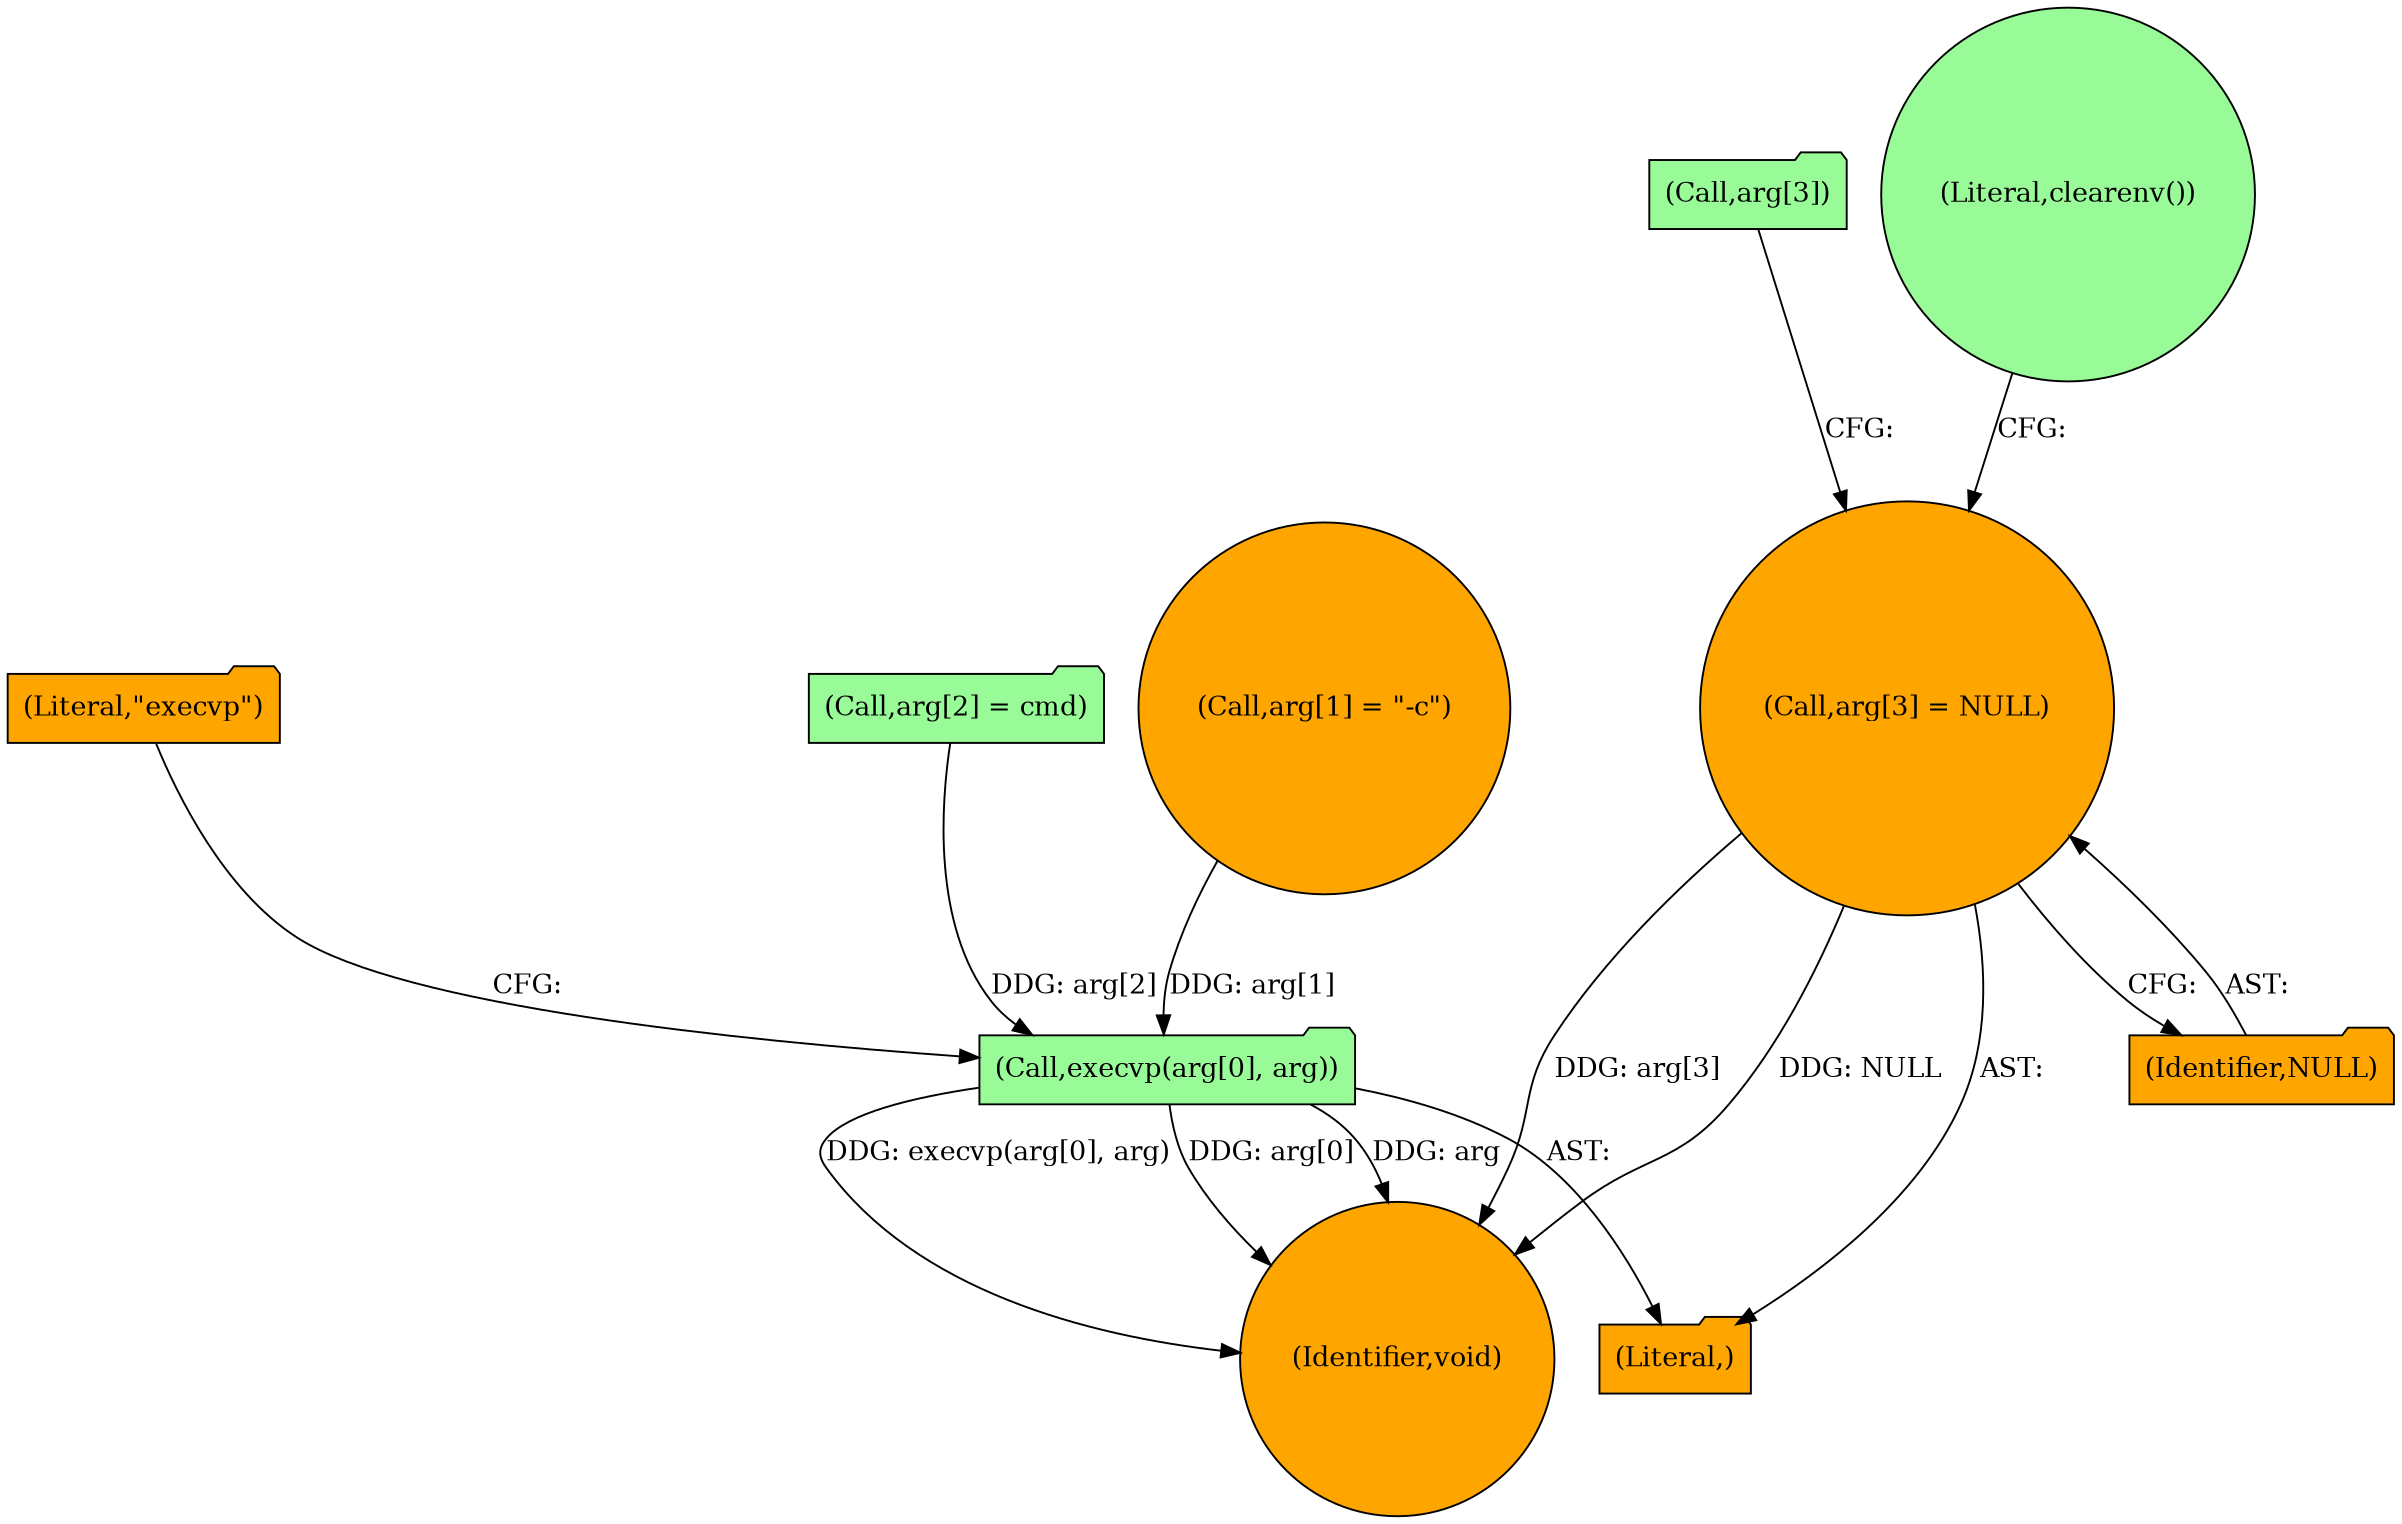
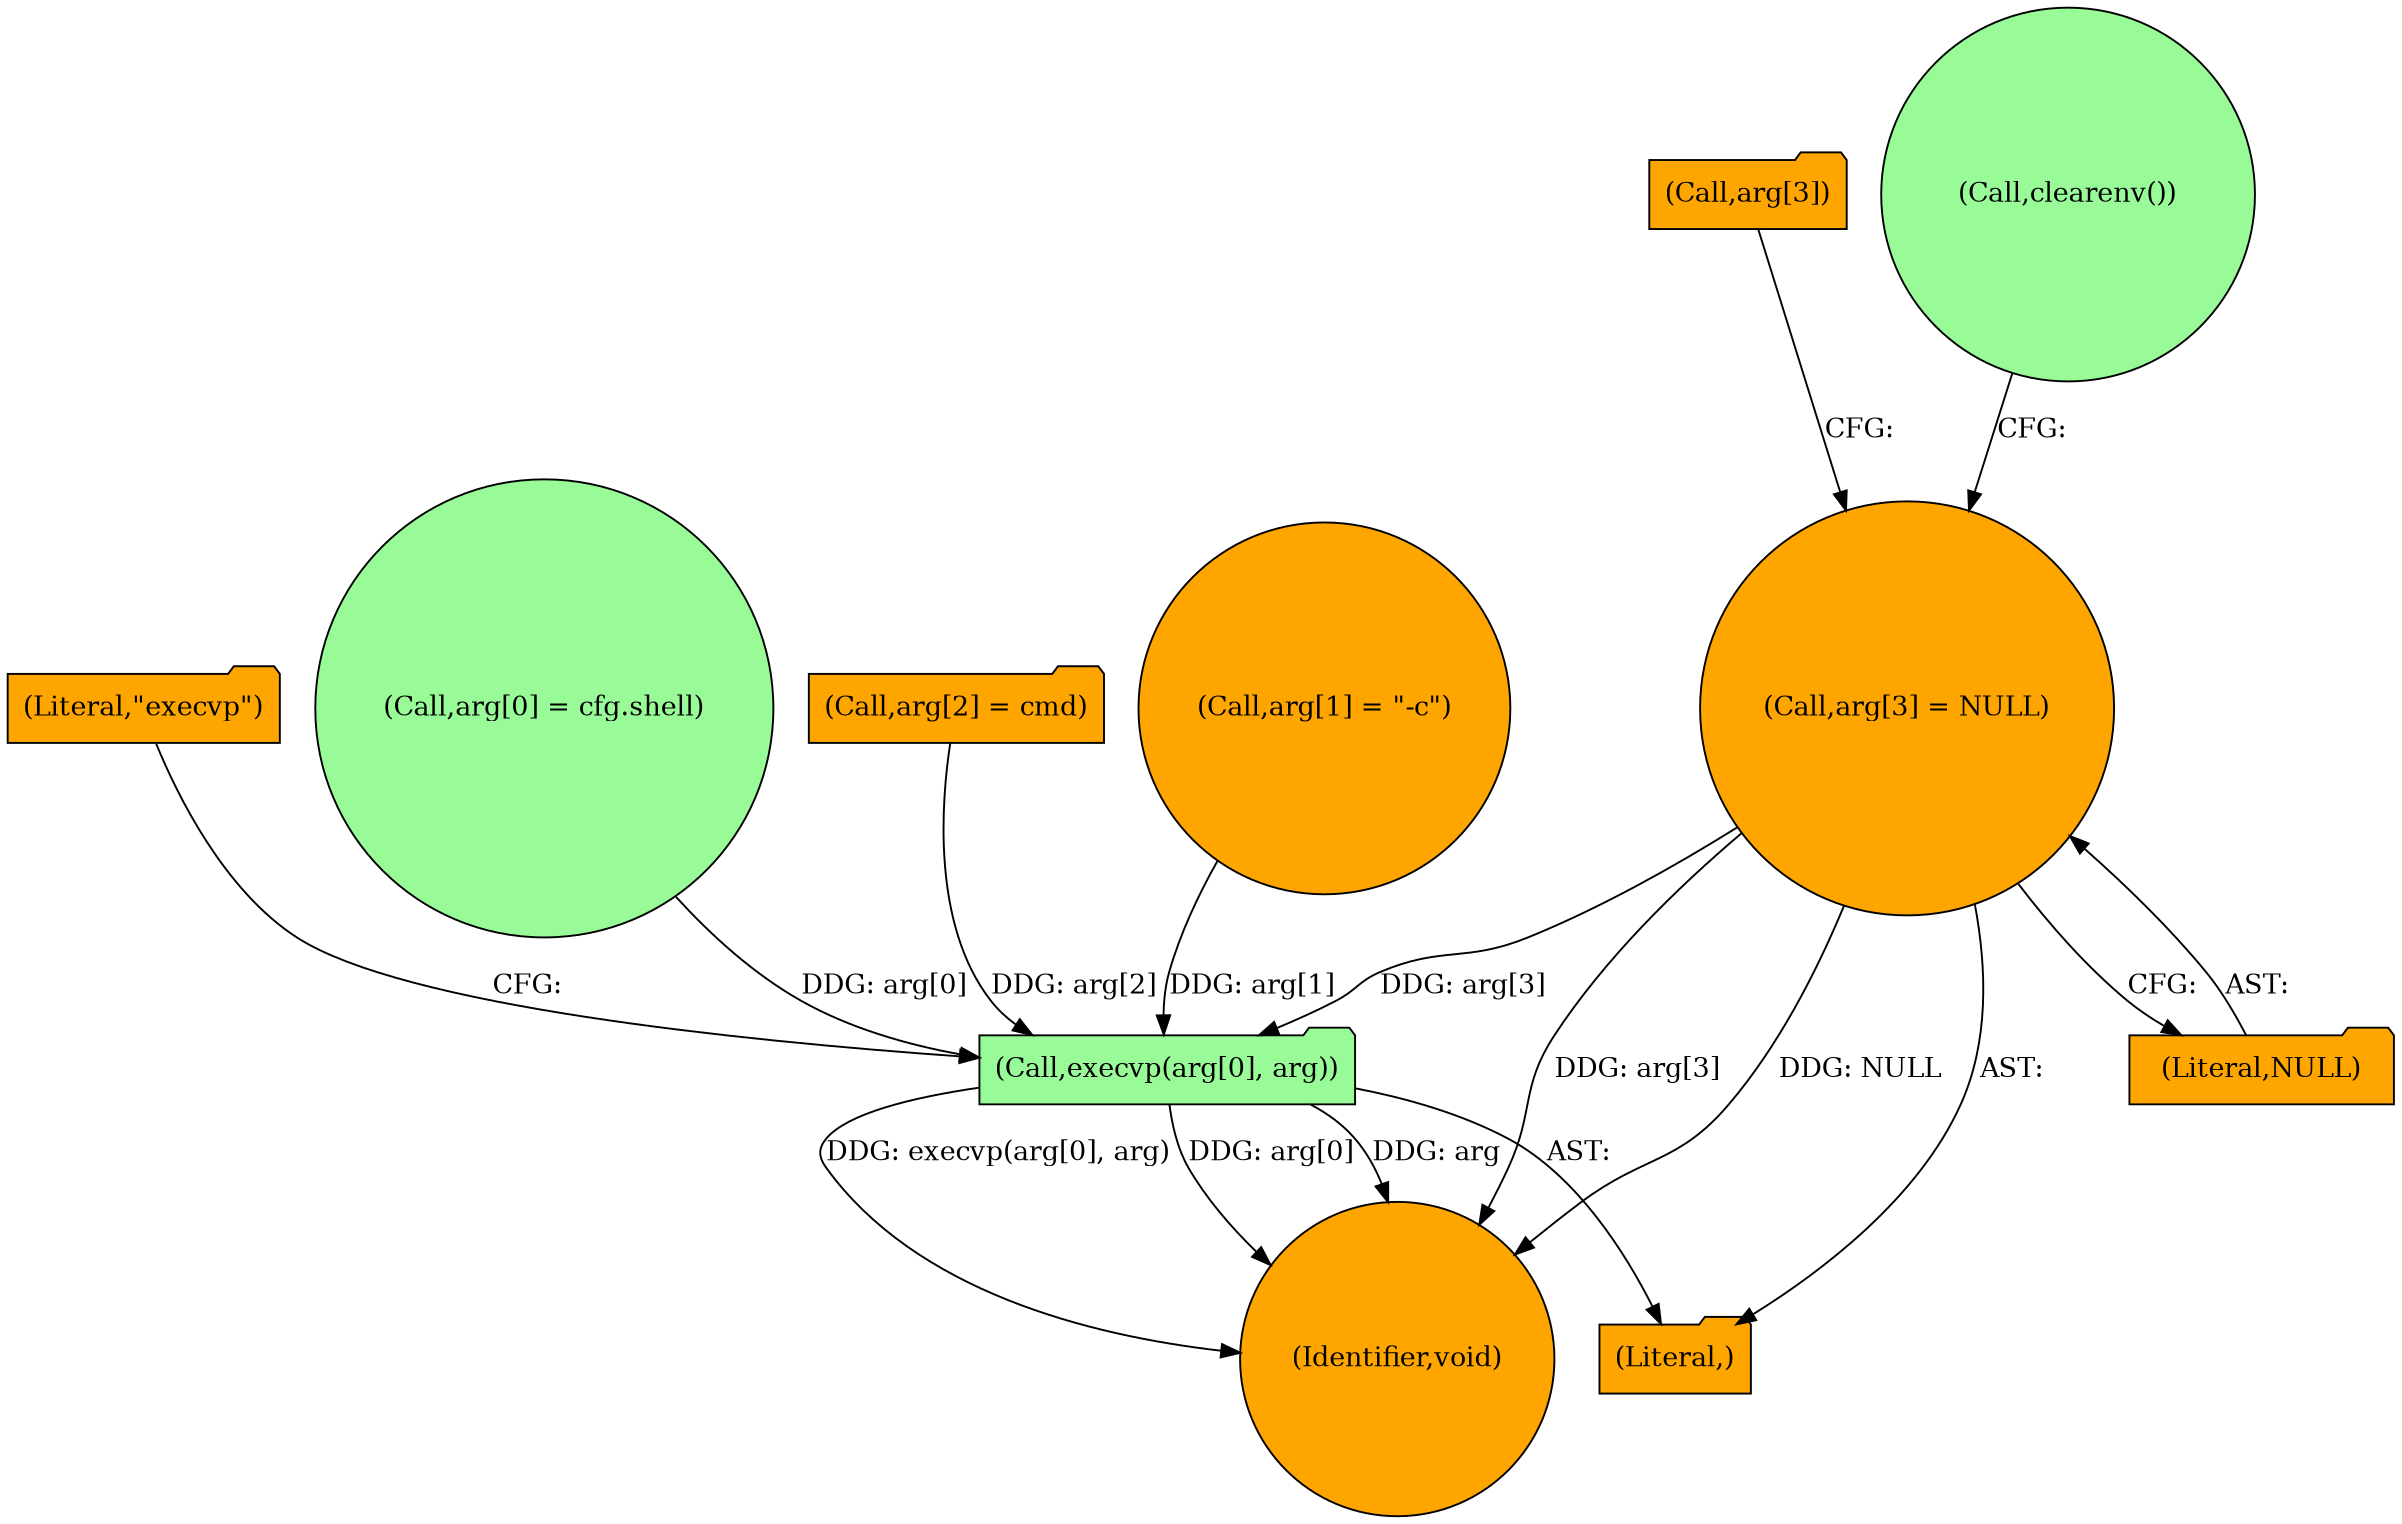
  digraph {
    node [fillcolor=orange shape=folder style=filled]
    n1 [label="(Call,arg[3] = NULL)" shape=circle]
    n2 [fillcolor=palegreen label="(Call,execvp(arg[0], arg))"]
-   n3 [label="(Identifier,NULL)"]
+   n3 [label="(Literal,NULL)"]
    n4 [label="(Literal,)"]
    n5 [label="(Identifier,void)" shape=circle]
-   n6 [fillcolor=palegreen label="(Call,arg[3])"]
+   n6 [label="(Call,arg[3])"]
    n7 [label="(Literal,\"execvp\")"]
-   n8 [fillcolor=palegreen label="(Literal,clearenv())" shape=circle]
-   n10 [fillcolor=palegreen label="(Call,arg[2] = cmd)"]
+   n8 [fillcolor=palegreen label="(Call,clearenv())" shape=circle]
+   n9 [fillcolor=palegreen label="(Call,arg[0] = cfg.shell)" shape=circle]
+   n10 [label="(Call,arg[2] = cmd)"]
    n11 [label="(Call,arg[1] = \"-c\")" shape=circle]
+   n1 -> n2 [label="DDG: arg[3]"]
    n1 -> n3 [label="CFG: "]
    n1 -> n4 [label="AST: "]
    n1 -> n5 [label="DDG: NULL"]
    n1 -> n5 [label="DDG: arg[3]"]
    n2 -> n4 [label="AST: "]
    n2 -> n5 [label="DDG: arg[0]"]
    n2 -> n5 [label="DDG: arg"]
    n2 -> n5 [label="DDG: execvp(arg[0], arg)"]
    n3 -> n1 [label="AST: "]
    n6 -> n1 [label="CFG: "]
    n7 -> n2 [label="CFG: "]
    n8 -> n1 [label="CFG: "]
+   n9 -> n2 [label="DDG: arg[0]"]
    n10 -> n2 [label="DDG: arg[2]"]
    n11 -> n2 [label="DDG: arg[1]"]
  }
